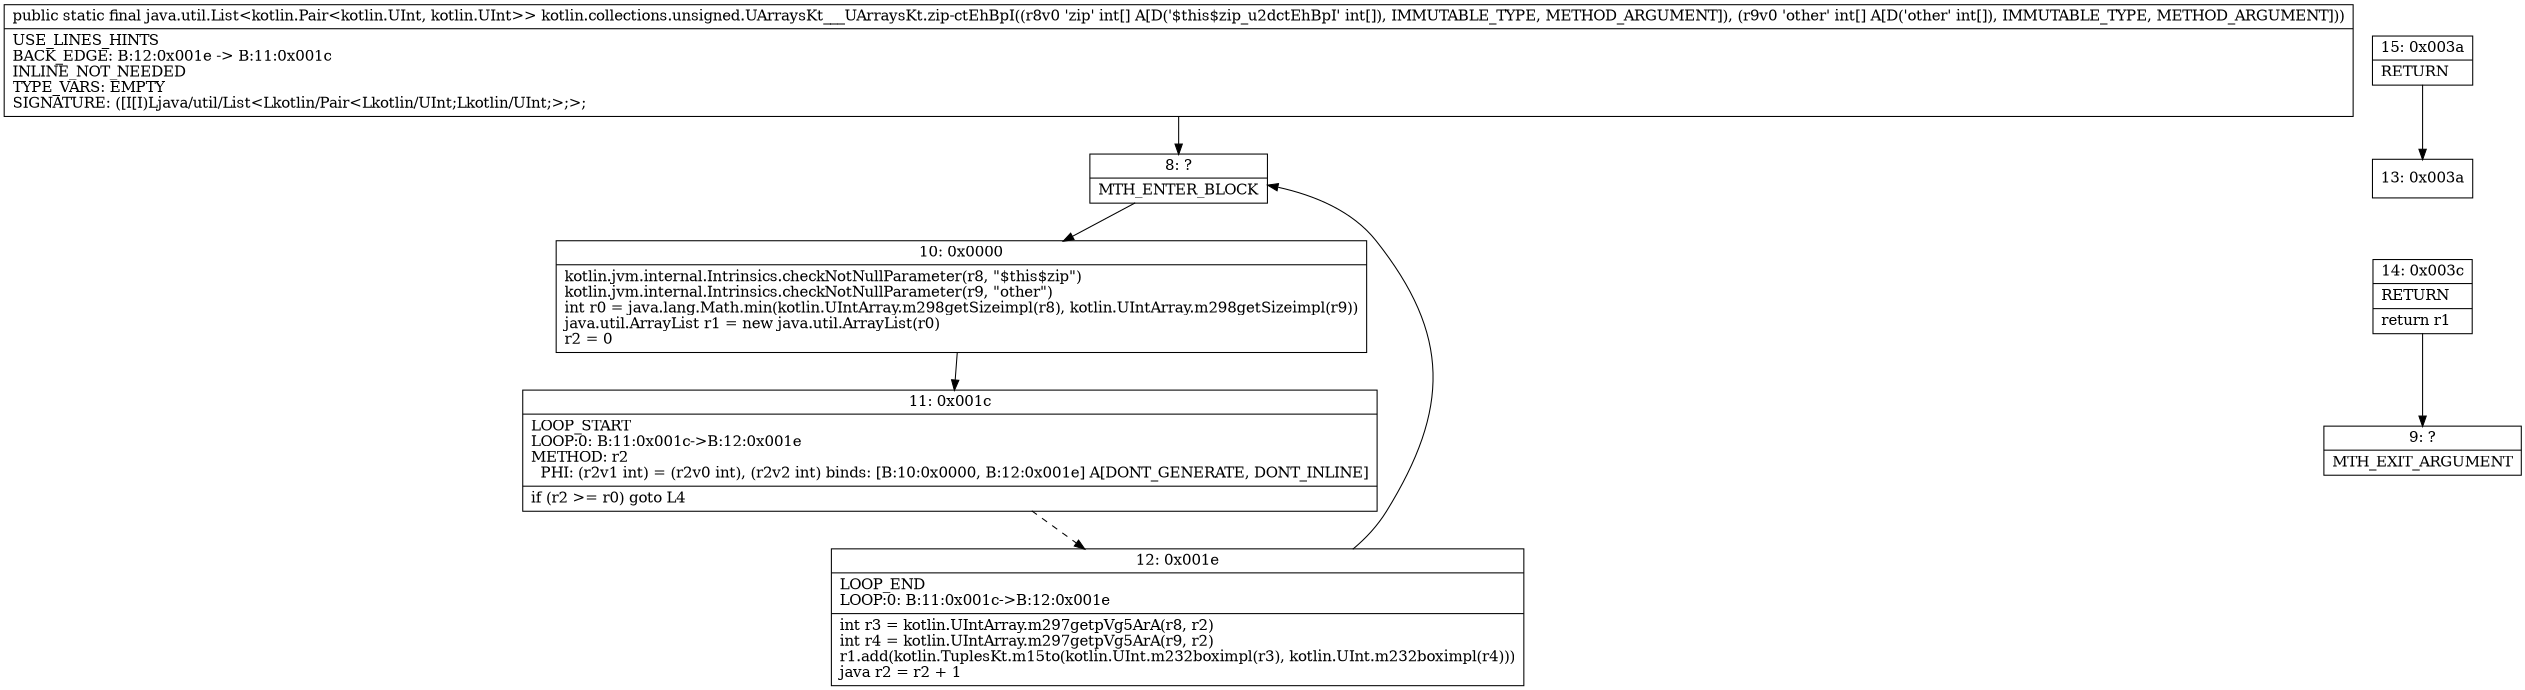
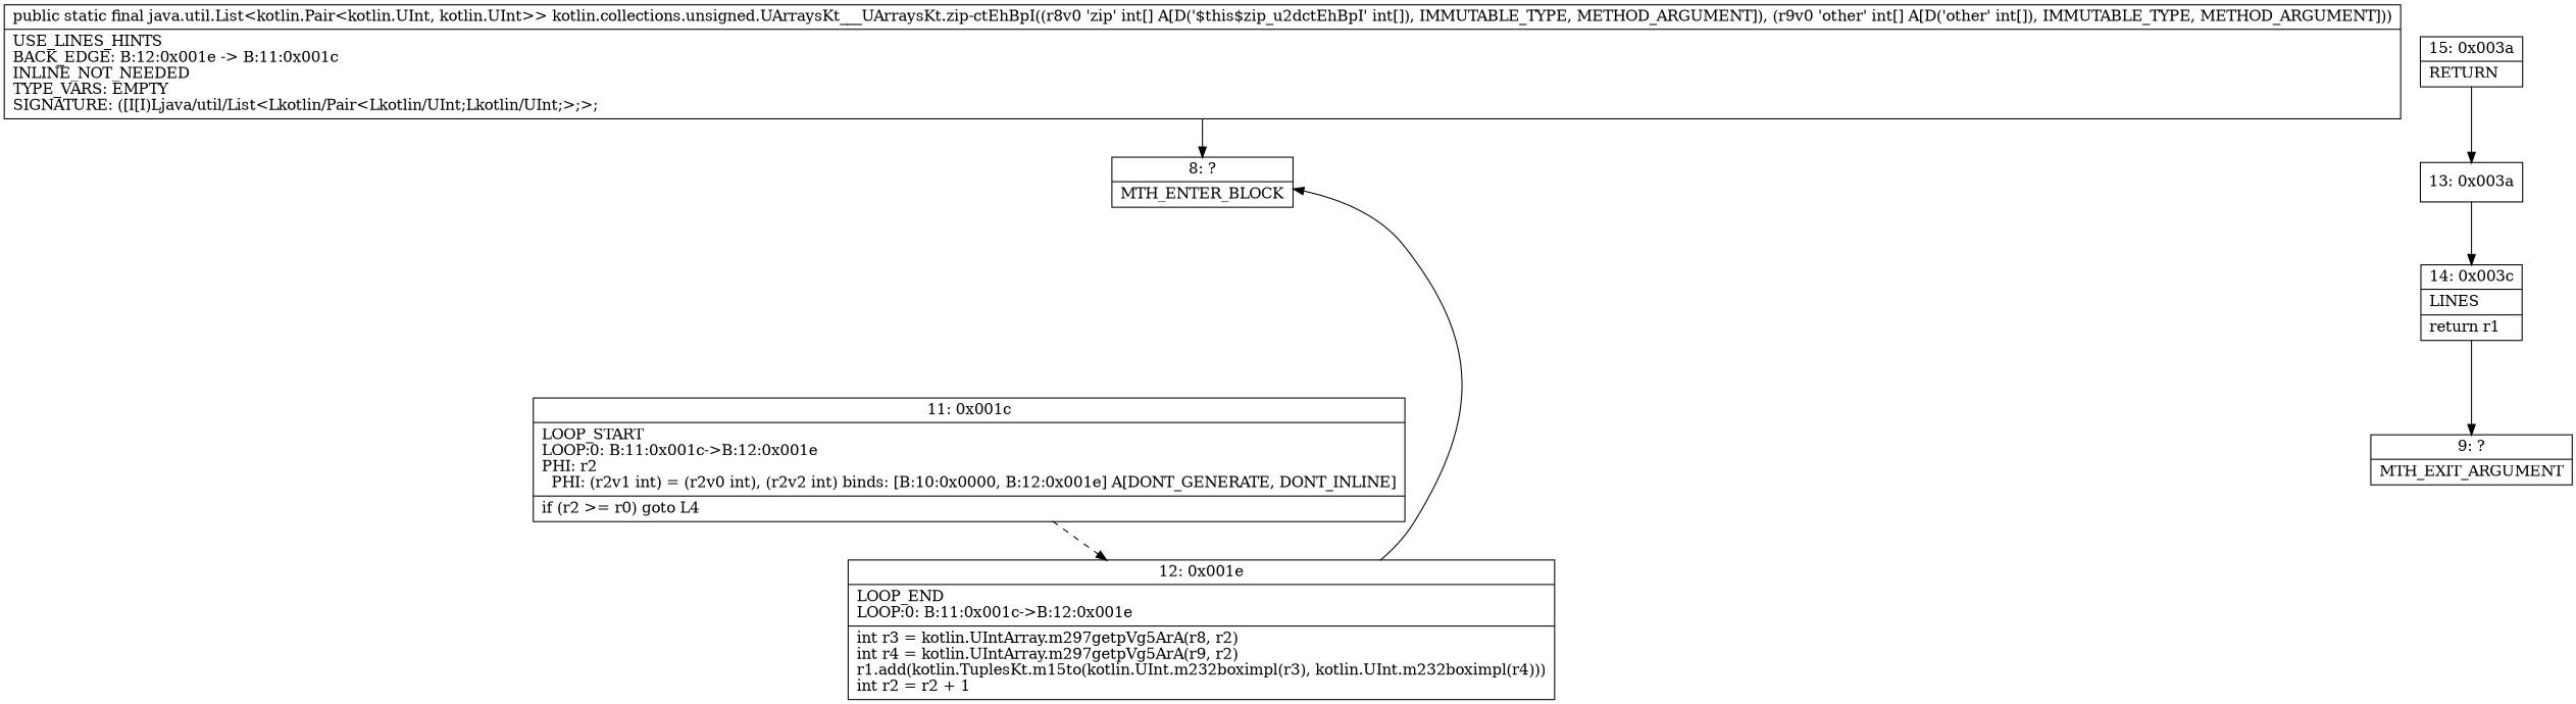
  digraph {
    node [shape=record]
    n1 [label="{8\:\ ?|MTH_ENTER_BLOCK\l}"]
-   n2 [label="{10\:\ 0x0000|kotlin.jvm.internal.Intrinsics.checkNotNullParameter(r8, \"$this$zip\")\lkotlin.jvm.internal.Intrinsics.checkNotNullParameter(r9, \"other\")\lint r0 = java.lang.Math.min(kotlin.UIntArray.m298getSizeimpl(r8), kotlin.UIntArray.m298getSizeimpl(r9))\ljava.util.ArrayList r1 = new java.util.ArrayList(r0)\lr2 = 0\l}"]
-   n3 [label="{11\:\ 0x001c|LOOP_START\lLOOP:0: B:11:0x001c\-\>B:12:0x001e\lMETHOD: r2 \l  PHI: (r2v1 int) = (r2v0 int), (r2v2 int) binds: [B:10:0x0000, B:12:0x001e] A[DONT_GENERATE, DONT_INLINE]\l|if (r2 \>= r0) goto L4\l}"]
-   n4 [label="{12\:\ 0x001e|LOOP_END\lLOOP:0: B:11:0x001c\-\>B:12:0x001e\l|int r3 = kotlin.UIntArray.m297getpVg5ArA(r8, r2)\lint r4 = kotlin.UIntArray.m297getpVg5ArA(r9, r2)\lr1.add(kotlin.TuplesKt.m15to(kotlin.UInt.m232boximpl(r3), kotlin.UInt.m232boximpl(r4)))\ljava r2 = r2 + 1\l}"]
+   n3 [label="{11\:\ 0x001c|LOOP_START\lLOOP:0: B:11:0x001c\-\>B:12:0x001e\lPHI: r2 \l  PHI: (r2v1 int) = (r2v0 int), (r2v2 int) binds: [B:10:0x0000, B:12:0x001e] A[DONT_GENERATE, DONT_INLINE]\l|if (r2 \>= r0) goto L4\l}"]
+   n4 [label="{12\:\ 0x001e|LOOP_END\lLOOP:0: B:11:0x001c\-\>B:12:0x001e\l|int r3 = kotlin.UIntArray.m297getpVg5ArA(r8, r2)\lint r4 = kotlin.UIntArray.m297getpVg5ArA(r9, r2)\lr1.add(kotlin.TuplesKt.m15to(kotlin.UInt.m232boximpl(r3), kotlin.UInt.m232boximpl(r4)))\lint r2 = r2 + 1\l}"]
    n5 [label="{15\:\ 0x003a|RETURN\l}"]
    n6 [label="{13\:\ 0x003a}"]
-   n7 [label="{14\:\ 0x003c|RETURN\l|return r1\l}"]
+   n7 [label="{14\:\ 0x003c|LINES\l|return r1\l}"]
    n8 [label="{9\:\ ?|MTH_EXIT_ARGUMENT\l}"]
    n9 [label="{public static final java.util.List\<kotlin.Pair\<kotlin.UInt, kotlin.UInt\>\> kotlin.collections.unsigned.UArraysKt___UArraysKt.zip\-ctEhBpI((r8v0 'zip' int[] A[D('$this$zip_u2dctEhBpI' int[]), IMMUTABLE_TYPE, METHOD_ARGUMENT]), (r9v0 'other' int[] A[D('other' int[]), IMMUTABLE_TYPE, METHOD_ARGUMENT]))  | USE_LINES_HINTS\lBACK_EDGE: B:12:0x001e \-\> B:11:0x001c\lINLINE_NOT_NEEDED\lTYPE_VARS: EMPTY\lSIGNATURE: ([I[I)Ljava\/util\/List\<Lkotlin\/Pair\<Lkotlin\/UInt;Lkotlin\/UInt;\>;\>;\l}"]
-   n1 -> n2
-   n2 -> n3
    n3 -> n4 [style=dashed]
    n4 -> n1
    n5 -> n6
+   n6 -> n7
    n7 -> n8
    n9 -> n1
  }
